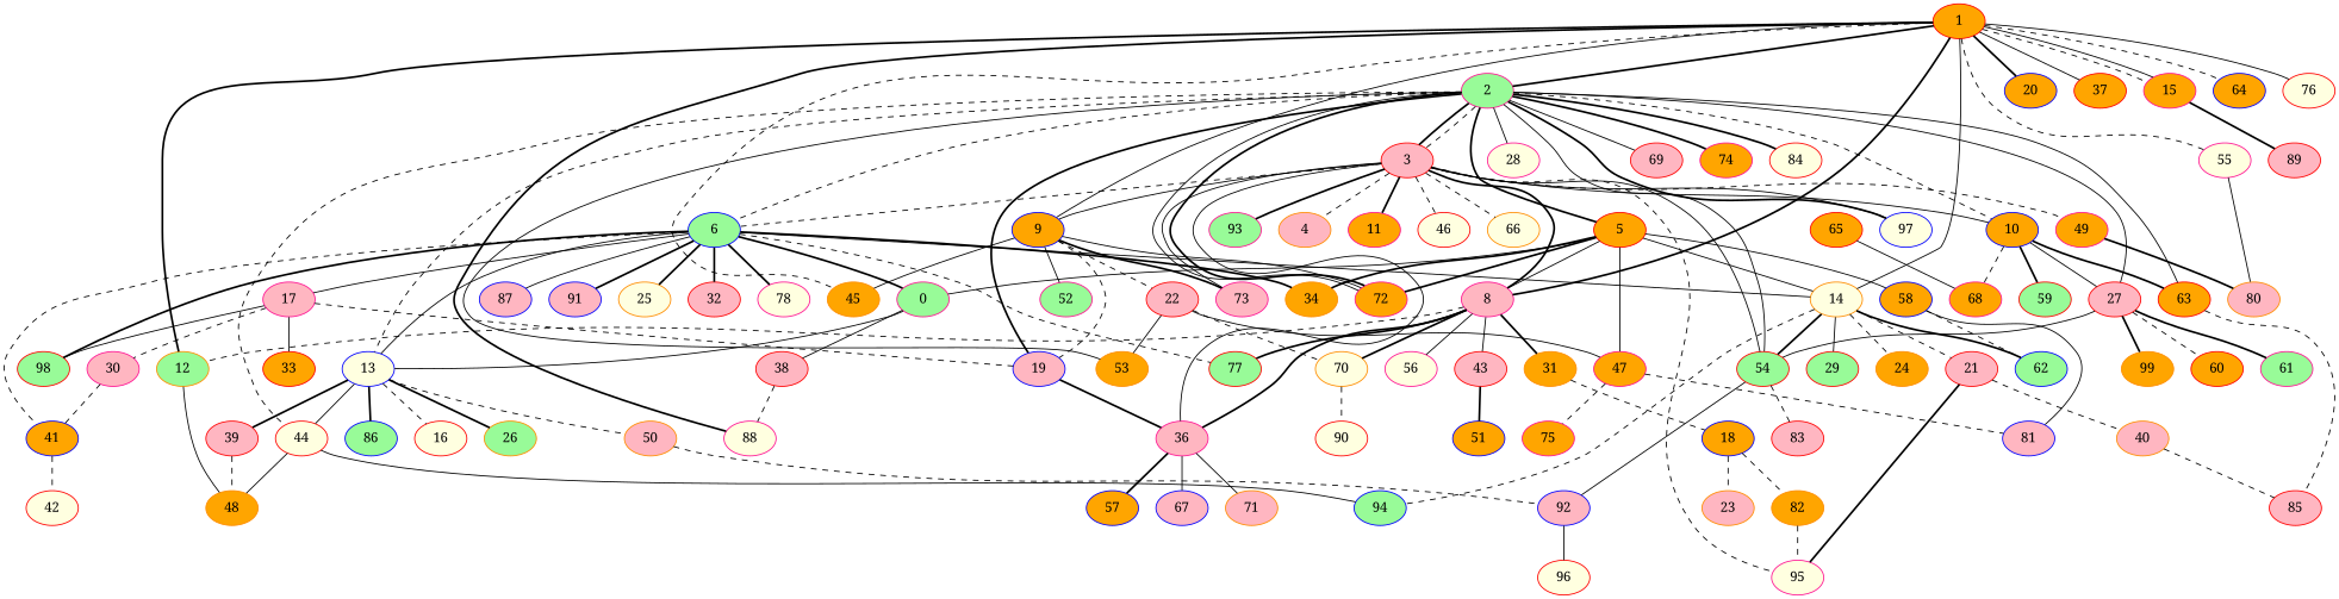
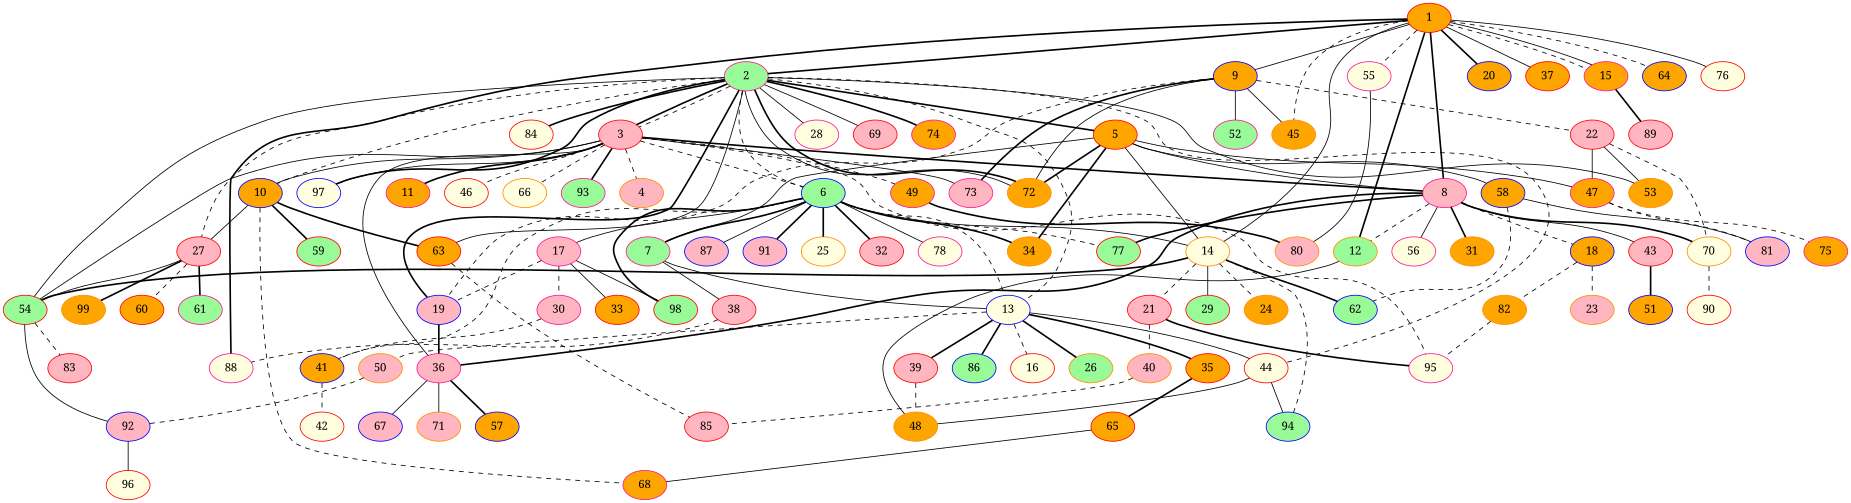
  graph {
    fontname="Noto Serif"
    node [color=red fillcolor=orange fontname="Noto Serif" style=filled]
    edge [fontname="Noto Serif" style=solid]
    2 [color=deeppink fillcolor=palegreen]
    1
    8 [color=deeppink fillcolor=lightpink]
    9 [color=blue]
    12 [color=darkorange fillcolor=palegreen]
    14 [color=darkorange fillcolor=lightyellow]
    15 [color=deeppink]
    20 [color=blue]
    37
    45 [color=darkorange]
    55 [color=deeppink fillcolor=lightyellow]
    64 [color=blue]
    76 [fillcolor=lightyellow]
    88 [color=deeppink fillcolor=lightyellow]
    3 [fillcolor=lightpink]
    5
    6 [color=blue fillcolor=palegreen]
    10 [color=blue]
    13 [color=blue fillcolor=lightyellow]
    19 [color=blue fillcolor=lightpink]
    27 [fillcolor=lightpink]
    28 [color=deeppink fillcolor=lightyellow]
    44 [fillcolor=lightyellow]
    53 [color=darkorange]
    54 [fillcolor=palegreen]
    63
    69 [fillcolor=lightpink]
-   72 [color=deeppink]
+   72 [color=darkorange]
    74 [color=deeppink]
    84 [fillcolor=lightyellow]
    97 [color=blue fillcolor=lightyellow]
    36 [color=deeppink fillcolor=lightpink]
    77 [fillcolor=palegreen]
    18 [color=blue]
    31 [color=darkorange]
    43 [fillcolor=lightpink]
    56 [color=deeppink fillcolor=lightyellow]
    70 [color=darkorange fillcolor=lightyellow]
    73 [color=deeppink fillcolor=lightpink]
    22 [fillcolor=lightpink]
    52 [color=deeppink fillcolor=palegreen]
    48 [color=darkorange]
    21 [fillcolor=lightpink]
    24 [color=darkorange]
    29 [fillcolor=palegreen]
    62 [color=blue fillcolor=palegreen]
    94 [color=blue fillcolor=palegreen]
    89 [fillcolor=lightpink]
    40 [color=darkorange fillcolor=lightpink]
    85 [fillcolor=lightpink]
    80 [color=darkorange fillcolor=lightpink]
    4 [color=darkorange fillcolor=lightpink]
    11 [color=deeppink]
    46 [fillcolor=lightyellow]
    49 [color=deeppink]
    66 [color=darkorange fillcolor=lightyellow]
    93 [color=deeppink fillcolor=palegreen]
    95 [color=deeppink fillcolor=lightyellow]
-   7 [color=deeppink fillcolor=palegreen label=0]
+   7 [color=deeppink fillcolor=palegreen]
    34 [color=darkorange]
    47 [color=deeppink]
    58 [color=blue]
    17 [color=deeppink fillcolor=lightpink]
    25 [color=darkorange fillcolor=lightyellow]
    32 [fillcolor=lightpink]
    41 [color=blue]
    78 [color=deeppink fillcolor=lightyellow]
    87 [color=blue fillcolor=lightpink]
    91 [color=blue fillcolor=lightpink]
    98 [fillcolor=palegreen]
    59 [fillcolor=palegreen]
    68 [color=deeppink]
    16 [fillcolor=lightyellow]
    26 [color=darkorange fillcolor=palegreen]
+   35
    39 [fillcolor=lightpink]
    50 [color=darkorange fillcolor=lightpink]
    86 [color=blue fillcolor=palegreen]
    60
    61 [color=deeppink fillcolor=palegreen]
    n81 [color=darkorange label=99]
    92 [color=blue fillcolor=lightpink]
    83 [fillcolor=lightpink]
    57 [color=blue]
    67 [color=blue fillcolor=lightpink]
    71 [color=darkorange fillcolor=lightpink]
    38 [fillcolor=lightpink]
    75 [color=deeppink]
    81 [color=blue fillcolor=lightpink]
    30 [color=deeppink fillcolor=lightpink]
    33
    42 [fillcolor=lightyellow]
    23 [color=darkorange fillcolor=lightpink]
    82 [color=darkorange]
    51 [color=blue]
    90 [fillcolor=lightyellow]
    65
    96 [fillcolor=lightyellow]
    2 -- 3 [style=bold]
    2 -- 3 [style=dashed]
    2 -- 5 [style=bold]
    2 -- 6 [style=dashed]
    2 -- 10 [style=dashed]
    2 -- 13 [style=dashed]
    2 -- 19 [style=bold]
-   2 -- 27
+   2 -- 27 [style=dashed]
    2 -- 28
    2 -- 44 [style=dashed]
    2 -- 53
    2 -- 54
    2 -- 63
    2 -- 69
    2 -- 72
    2 -- 72 [style=bold]
    2 -- 74 [style=bold]
    2 -- 84 [style=bold]
    2 -- 97 [style=bold]
    1 -- 2 [style=bold]
    1 -- 8 [style=bold]
    1 -- 9
    1 -- 12 [style=bold]
    1 -- 14
    1 -- 15 [style=dashed]
    1 -- 15
    1 -- 20 [style=bold]
    1 -- 37
    1 -- 45 [style=dashed]
    1 -- 55 [style=dashed]
    1 -- 64 [style=dashed]
    1 -- 76
    1 -- 88 [style=bold]
    8 -- 12 [style=dashed]
    8 -- 36 [style=bold]
    8 -- 77 [style=bold]
-   31 -- 18 [style=dashed]
+   8 -- 18 [style=dashed]
    8 -- 31 [style=bold]
    8 -- 43
    8 -- 56
    8 -- 70 [style=bold]
    9 -- 45
    9 -- 19 [style=dashed]
    9 -- 72
    9 -- 73 [style=bold]
    9 -- 22 [style=dashed]
    9 -- 52
    12 -- 48
    14 -- 54 [style=bold]
    14 -- 21 [style=dashed]
    14 -- 24 [style=dashed]
    14 -- 29
    14 -- 62 [style=bold]
    14 -- 94 [style=dashed]
    15 -- 89 [style=bold]
    55 -- 80
    3 -- 8 [style=bold]
-   3 -- 9
    3 -- 6 [style=dashed]
    3 -- 10
    3 -- 54
    3 -- 97
    3 -- 36
    3 -- 73
    3 -- 4 [style=dashed]
    3 -- 11 [style=bold]
    3 -- 46 [style=dashed]
    3 -- 49 [style=dashed]
    3 -- 66 [style=dashed]
    3 -- 93 [style=bold]
    3 -- 95 [style=dashed]
    5 -- 8
    5 -- 14
    5 -- 72 [style=bold]
    5 -- 7
    5 -- 34 [style=bold]
    5 -- 47
    5 -- 58
    6 -- 14
-   6 -- 13
+   6 -- 13 [style=dashed]
    6 -- 77 [style=dashed]
    6 -- 7 [style=bold]
    6 -- 34 [style=bold]
    6 -- 17
    6 -- 25 [style=bold]
    6 -- 32 [style=bold]
    6 -- 41 [style=dashed]
-   6 -- 78 [style=bold]
+   6 -- 78
    6 -- 87
    6 -- 91 [style=bold]
    6 -- 98 [style=bold]
    10 -- 27
    10 -- 63 [style=bold]
    10 -- 59 [style=bold]
    10 -- 68 [style=dashed]
    13 -- 44
    13 -- 16 [style=dashed]
    13 -- 26 [style=bold]
+   13 -- 35 [style=bold]
    13 -- 39 [style=bold]
    13 -- 50 [style=dashed]
    13 -- 86 [style=bold]
    19 -- 36 [style=bold]
    27 -- 54
    27 -- 60 [style=dashed]
    27 -- 61 [style=bold]
    27 -- n81 [style=bold]
    44 -- 48
    44 -- 94
    54 -- 92
    54 -- 83 [style=dashed]
    63 -- 85 [style=dashed]
    36 -- 57 [style=bold]
    36 -- 67
    36 -- 71
    18 -- 23 [style=dashed]
    18 -- 82 [style=dashed]
    43 -- 51 [style=bold]
    70 -- 90 [style=dashed]
    22 -- 53
    22 -- 70 [style=dashed]
    22 -- 47
    21 -- 40 [style=dashed]
    21 -- 95 [style=bold]
    40 -- 85 [style=dashed]
    49 -- 80 [style=bold]
    7 -- 13
    7 -- 38
    47 -- 75 [style=dashed]
    47 -- 81 [style=dashed]
    58 -- 62 [style=dashed]
    58 -- 81
    17 -- 19 [style=dashed]
    17 -- 98
    17 -- 30 [style=dashed]
    17 -- 33
    41 -- 42 [style=dashed]
+   35 -- 65 [style=bold]
    39 -- 48 [style=dashed]
    50 -- 92 [style=dashed]
    92 -- 96
    38 -- 88 [style=dashed]
    30 -- 41 [style=dashed]
    82 -- 95 [style=dashed]
    65 -- 68
  }
